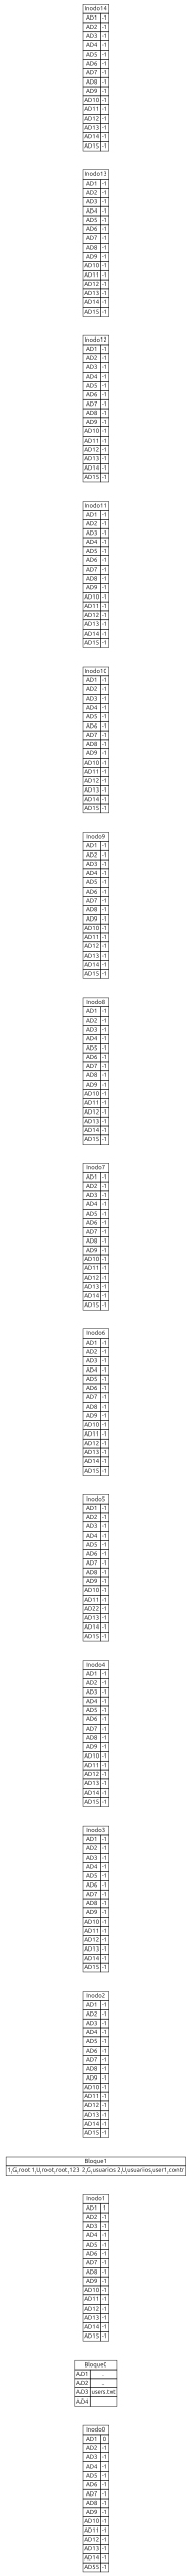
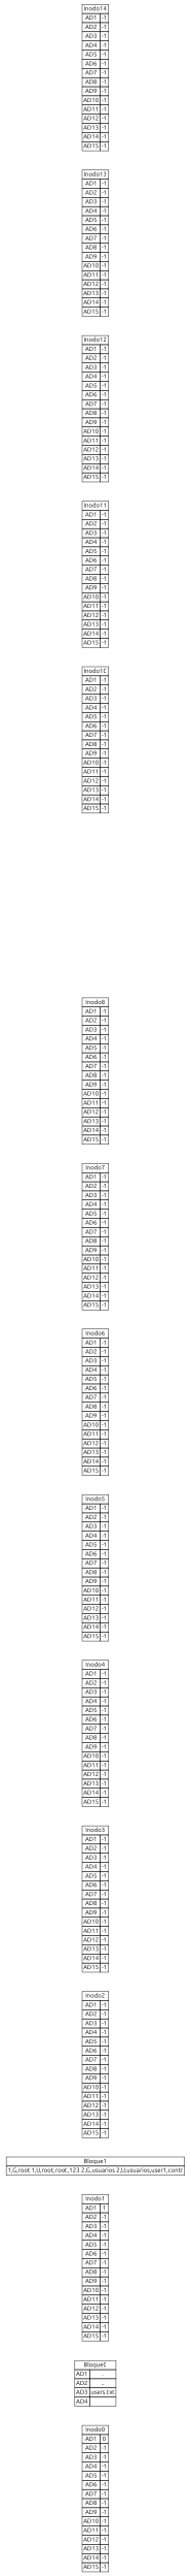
  digraph {
    nodesep=0.5
    rankdir=LR
    ranksep=1
    fontname=Ubuntu
    node [shape=plaintext fontname=Ubuntu]
-   n1 [label=< 				<table  border="0" cellborder="1" cellspacing="0"> 				<tr><td colspan="3" port='0'>Inodo0</td></tr><tr><td>AD1</td><td port='1'>0</td></tr><tr><td>AD2</td><td port='2'>-1</td></tr><tr><td>AD3</td><td port='3'>-1</td></tr><tr><td>AD4</td><td port='4'>-1</td></tr><tr><td>AD5</td><td port='5'>-1</td></tr><tr><td>AD6</td><td port='6'>-1</td></tr><tr><td>AD7</td><td port='7'>-1</td></tr><tr><td>AD8</td><td port='8'>-1</td></tr><tr><td>AD9</td><td port='9'>-1</td></tr><tr><td>AD10</td><td port='10'>-1</td></tr><tr><td>AD11</td><td port='11'>-1</td></tr><tr><td>AD12</td><td port='12'>-1</td></tr><tr><td>AD13</td><td port='13'>-1</td></tr><tr><td>AD14</td><td port='14'>-1</td></tr><tr><td>AD55</td><td port='15'>-1</td></tr></table> 			>]
+   n1 [label=< 				<table  border="0" cellborder="1" cellspacing="0"> 				<tr><td colspan="3" port='0'>Inodo0</td></tr><tr><td>AD1</td><td port='1'>0</td></tr><tr><td>AD2</td><td port='2'>-1</td></tr><tr><td>AD3</td><td port='3'>-1</td></tr><tr><td>AD4</td><td port='4'>-1</td></tr><tr><td>AD5</td><td port='5'>-1</td></tr><tr><td>AD6</td><td port='6'>-1</td></tr><tr><td>AD7</td><td port='7'>-1</td></tr><tr><td>AD8</td><td port='8'>-1</td></tr><tr><td>AD9</td><td port='9'>-1</td></tr><tr><td>AD10</td><td port='10'>-1</td></tr><tr><td>AD11</td><td port='11'>-1</td></tr><tr><td>AD12</td><td port='12'>-1</td></tr><tr><td>AD13</td><td port='13'>-1</td></tr><tr><td>AD14</td><td port='14'>-1</td></tr><tr><td>AD15</td><td port='15'>-1</td></tr></table> 			>]
    n2 [label=< 			<table  border="0" cellborder="1" cellspacing="0"> 			<tr><td colspan="3" port='0'>Bloque0</td></tr><tr><td>AD1</td><td port='1'>.</td></tr><tr><td>AD2</td><td port='2'>..</td></tr><tr><td>AD3</td><td port='3'>users.txt</td></tr><tr><td>AD4</td><td port='4'></td></tr></table> 				>]
    n3 [label=< 				<table  border="0" cellborder="1" cellspacing="0"> 				<tr><td colspan="3" port='0'>Inodo1</td></tr><tr><td>AD1</td><td port='1'>1</td></tr><tr><td>AD2</td><td port='2'>-1</td></tr><tr><td>AD3</td><td port='3'>-1</td></tr><tr><td>AD4</td><td port='4'>-1</td></tr><tr><td>AD5</td><td port='5'>-1</td></tr><tr><td>AD6</td><td port='6'>-1</td></tr><tr><td>AD7</td><td port='7'>-1</td></tr><tr><td>AD8</td><td port='8'>-1</td></tr><tr><td>AD9</td><td port='9'>-1</td></tr><tr><td>AD10</td><td port='10'>-1</td></tr><tr><td>AD11</td><td port='11'>-1</td></tr><tr><td>AD12</td><td port='12'>-1</td></tr><tr><td>AD13</td><td port='13'>-1</td></tr><tr><td>AD14</td><td port='14'>-1</td></tr><tr><td>AD15</td><td port='15'>-1</td></tr></table> 			>]
    n4 [label=< 				<table  border="0" cellborder="1" cellspacing="0"> 				<tr><td colspan="3" port='0'>Bloque1</td></tr><tr><td port='2'>1,G,root 1,U,root,root,123 2,G,usuarios 2,U,usuarios,user1,contr</td></tr></table> 					>]
    n5 [label=< 				<table  border="0" cellborder="1" cellspacing="0"> 				<tr><td colspan="3" port='0'>Inodo2</td></tr><tr><td>AD1</td><td port='1'>-1</td></tr><tr><td>AD2</td><td port='2'>-1</td></tr><tr><td>AD3</td><td port='3'>-1</td></tr><tr><td>AD4</td><td port='4'>-1</td></tr><tr><td>AD5</td><td port='5'>-1</td></tr><tr><td>AD6</td><td port='6'>-1</td></tr><tr><td>AD7</td><td port='7'>-1</td></tr><tr><td>AD8</td><td port='8'>-1</td></tr><tr><td>AD9</td><td port='9'>-1</td></tr><tr><td>AD10</td><td port='10'>-1</td></tr><tr><td>AD11</td><td port='11'>-1</td></tr><tr><td>AD12</td><td port='12'>-1</td></tr><tr><td>AD13</td><td port='13'>-1</td></tr><tr><td>AD14</td><td port='14'>-1</td></tr><tr><td>AD15</td><td port='15'>-1</td></tr></table> 			>]
    n6 [label=< 				<table  border="0" cellborder="1" cellspacing="0"> 				<tr><td colspan="3" port='0'>Inodo3</td></tr><tr><td>AD1</td><td port='1'>-1</td></tr><tr><td>AD2</td><td port='2'>-1</td></tr><tr><td>AD3</td><td port='3'>-1</td></tr><tr><td>AD4</td><td port='4'>-1</td></tr><tr><td>AD5</td><td port='5'>-1</td></tr><tr><td>AD6</td><td port='6'>-1</td></tr><tr><td>AD7</td><td port='7'>-1</td></tr><tr><td>AD8</td><td port='8'>-1</td></tr><tr><td>AD9</td><td port='9'>-1</td></tr><tr><td>AD10</td><td port='10'>-1</td></tr><tr><td>AD11</td><td port='11'>-1</td></tr><tr><td>AD12</td><td port='12'>-1</td></tr><tr><td>AD13</td><td port='13'>-1</td></tr><tr><td>AD14</td><td port='14'>-1</td></tr><tr><td>AD15</td><td port='15'>-1</td></tr></table> 			>]
    n7 [label=< 				<table  border="0" cellborder="1" cellspacing="0"> 				<tr><td colspan="3" port='0'>Inodo4</td></tr><tr><td>AD1</td><td port='1'>-1</td></tr><tr><td>AD2</td><td port='2'>-1</td></tr><tr><td>AD3</td><td port='3'>-1</td></tr><tr><td>AD4</td><td port='4'>-1</td></tr><tr><td>AD5</td><td port='5'>-1</td></tr><tr><td>AD6</td><td port='6'>-1</td></tr><tr><td>AD7</td><td port='7'>-1</td></tr><tr><td>AD8</td><td port='8'>-1</td></tr><tr><td>AD9</td><td port='9'>-1</td></tr><tr><td>AD10</td><td port='10'>-1</td></tr><tr><td>AD11</td><td port='11'>-1</td></tr><tr><td>AD12</td><td port='12'>-1</td></tr><tr><td>AD13</td><td port='13'>-1</td></tr><tr><td>AD14</td><td port='14'>-1</td></tr><tr><td>AD15</td><td port='15'>-1</td></tr></table> 			>]
-   n8 [label=< 				<table  border="0" cellborder="1" cellspacing="0"> 				<tr><td colspan="3" port='0'>Inodo5</td></tr><tr><td>AD1</td><td port='1'>-1</td></tr><tr><td>AD2</td><td port='2'>-1</td></tr><tr><td>AD3</td><td port='3'>-1</td></tr><tr><td>AD4</td><td port='4'>-1</td></tr><tr><td>AD5</td><td port='5'>-1</td></tr><tr><td>AD6</td><td port='6'>-1</td></tr><tr><td>AD7</td><td port='7'>-1</td></tr><tr><td>AD8</td><td port='8'>-1</td></tr><tr><td>AD9</td><td port='9'>-1</td></tr><tr><td>AD10</td><td port='10'>-1</td></tr><tr><td>AD11</td><td port='11'>-1</td></tr><tr><td>AD22</td><td port='12'>-1</td></tr><tr><td>AD13</td><td port='13'>-1</td></tr><tr><td>AD14</td><td port='14'>-1</td></tr><tr><td>AD15</td><td port='15'>-1</td></tr></table> 			>]
+   n8 [label=< 				<table  border="0" cellborder="1" cellspacing="0"> 				<tr><td colspan="3" port='0'>Inodo5</td></tr><tr><td>AD1</td><td port='1'>-1</td></tr><tr><td>AD2</td><td port='2'>-1</td></tr><tr><td>AD3</td><td port='3'>-1</td></tr><tr><td>AD4</td><td port='4'>-1</td></tr><tr><td>AD5</td><td port='5'>-1</td></tr><tr><td>AD6</td><td port='6'>-1</td></tr><tr><td>AD7</td><td port='7'>-1</td></tr><tr><td>AD8</td><td port='8'>-1</td></tr><tr><td>AD9</td><td port='9'>-1</td></tr><tr><td>AD10</td><td port='10'>-1</td></tr><tr><td>AD11</td><td port='11'>-1</td></tr><tr><td>AD12</td><td port='12'>-1</td></tr><tr><td>AD13</td><td port='13'>-1</td></tr><tr><td>AD14</td><td port='14'>-1</td></tr><tr><td>AD15</td><td port='15'>-1</td></tr></table> 			>]
    n9 [label=< 				<table  border="0" cellborder="1" cellspacing="0"> 				<tr><td colspan="3" port='0'>Inodo6</td></tr><tr><td>AD1</td><td port='1'>-1</td></tr><tr><td>AD2</td><td port='2'>-1</td></tr><tr><td>AD3</td><td port='3'>-1</td></tr><tr><td>AD4</td><td port='4'>-1</td></tr><tr><td>AD5</td><td port='5'>-1</td></tr><tr><td>AD6</td><td port='6'>-1</td></tr><tr><td>AD7</td><td port='7'>-1</td></tr><tr><td>AD8</td><td port='8'>-1</td></tr><tr><td>AD9</td><td port='9'>-1</td></tr><tr><td>AD10</td><td port='10'>-1</td></tr><tr><td>AD11</td><td port='11'>-1</td></tr><tr><td>AD12</td><td port='12'>-1</td></tr><tr><td>AD13</td><td port='13'>-1</td></tr><tr><td>AD14</td><td port='14'>-1</td></tr><tr><td>AD15</td><td port='15'>-1</td></tr></table> 			>]
    n10 [label=< 				<table  border="0" cellborder="1" cellspacing="0"> 				<tr><td colspan="3" port='0'>Inodo7</td></tr><tr><td>AD1</td><td port='1'>-1</td></tr><tr><td>AD2</td><td port='2'>-1</td></tr><tr><td>AD3</td><td port='3'>-1</td></tr><tr><td>AD4</td><td port='4'>-1</td></tr><tr><td>AD5</td><td port='5'>-1</td></tr><tr><td>AD6</td><td port='6'>-1</td></tr><tr><td>AD7</td><td port='7'>-1</td></tr><tr><td>AD8</td><td port='8'>-1</td></tr><tr><td>AD9</td><td port='9'>-1</td></tr><tr><td>AD10</td><td port='10'>-1</td></tr><tr><td>AD11</td><td port='11'>-1</td></tr><tr><td>AD12</td><td port='12'>-1</td></tr><tr><td>AD13</td><td port='13'>-1</td></tr><tr><td>AD14</td><td port='14'>-1</td></tr><tr><td>AD15</td><td port='15'>-1</td></tr></table> 			>]
    n11 [label=< 				<table  border="0" cellborder="1" cellspacing="0"> 				<tr><td colspan="3" port='0'>Inodo8</td></tr><tr><td>AD1</td><td port='1'>-1</td></tr><tr><td>AD2</td><td port='2'>-1</td></tr><tr><td>AD3</td><td port='3'>-1</td></tr><tr><td>AD4</td><td port='4'>-1</td></tr><tr><td>AD5</td><td port='5'>-1</td></tr><tr><td>AD6</td><td port='6'>-1</td></tr><tr><td>AD7</td><td port='7'>-1</td></tr><tr><td>AD8</td><td port='8'>-1</td></tr><tr><td>AD9</td><td port='9'>-1</td></tr><tr><td>AD10</td><td port='10'>-1</td></tr><tr><td>AD11</td><td port='11'>-1</td></tr><tr><td>AD12</td><td port='12'>-1</td></tr><tr><td>AD13</td><td port='13'>-1</td></tr><tr><td>AD14</td><td port='14'>-1</td></tr><tr><td>AD15</td><td port='15'>-1</td></tr></table> 			>]
-   n12 [label=< 				<table  border="0" cellborder="1" cellspacing="0"> 				<tr><td colspan="3" port='0'>Inodo9</td></tr><tr><td>AD1</td><td port='1'>-1</td></tr><tr><td>AD2</td><td port='2'>-1</td></tr><tr><td>AD3</td><td port='3'>-1</td></tr><tr><td>AD4</td><td port='4'>-1</td></tr><tr><td>AD5</td><td port='5'>-1</td></tr><tr><td>AD6</td><td port='6'>-1</td></tr><tr><td>AD7</td><td port='7'>-1</td></tr><tr><td>AD8</td><td port='8'>-1</td></tr><tr><td>AD9</td><td port='9'>-1</td></tr><tr><td>AD10</td><td port='10'>-1</td></tr><tr><td>AD11</td><td port='11'>-1</td></tr><tr><td>AD12</td><td port='12'>-1</td></tr><tr><td>AD13</td><td port='13'>-1</td></tr><tr><td>AD14</td><td port='14'>-1</td></tr><tr><td>AD15</td><td port='15'>-1</td></tr></table> 			>]
    n13 [label=< 				<table  border="0" cellborder="1" cellspacing="0"> 				<tr><td colspan="3" port='0'>Inodo10</td></tr><tr><td>AD1</td><td port='1'>-1</td></tr><tr><td>AD2</td><td port='2'>-1</td></tr><tr><td>AD3</td><td port='3'>-1</td></tr><tr><td>AD4</td><td port='4'>-1</td></tr><tr><td>AD5</td><td port='5'>-1</td></tr><tr><td>AD6</td><td port='6'>-1</td></tr><tr><td>AD7</td><td port='7'>-1</td></tr><tr><td>AD8</td><td port='8'>-1</td></tr><tr><td>AD9</td><td port='9'>-1</td></tr><tr><td>AD10</td><td port='10'>-1</td></tr><tr><td>AD11</td><td port='11'>-1</td></tr><tr><td>AD12</td><td port='12'>-1</td></tr><tr><td>AD13</td><td port='13'>-1</td></tr><tr><td>AD14</td><td port='14'>-1</td></tr><tr><td>AD15</td><td port='15'>-1</td></tr></table> 			>]
    n14 [label=< 				<table  border="0" cellborder="1" cellspacing="0"> 				<tr><td colspan="3" port='0'>Inodo11</td></tr><tr><td>AD1</td><td port='1'>-1</td></tr><tr><td>AD2</td><td port='2'>-1</td></tr><tr><td>AD3</td><td port='3'>-1</td></tr><tr><td>AD4</td><td port='4'>-1</td></tr><tr><td>AD5</td><td port='5'>-1</td></tr><tr><td>AD6</td><td port='6'>-1</td></tr><tr><td>AD7</td><td port='7'>-1</td></tr><tr><td>AD8</td><td port='8'>-1</td></tr><tr><td>AD9</td><td port='9'>-1</td></tr><tr><td>AD10</td><td port='10'>-1</td></tr><tr><td>AD11</td><td port='11'>-1</td></tr><tr><td>AD12</td><td port='12'>-1</td></tr><tr><td>AD13</td><td port='13'>-1</td></tr><tr><td>AD14</td><td port='14'>-1</td></tr><tr><td>AD15</td><td port='15'>-1</td></tr></table> 			>]
    n15 [label=< 				<table  border="0" cellborder="1" cellspacing="0"> 				<tr><td colspan="3" port='0'>Inodo12</td></tr><tr><td>AD1</td><td port='1'>-1</td></tr><tr><td>AD2</td><td port='2'>-1</td></tr><tr><td>AD3</td><td port='3'>-1</td></tr><tr><td>AD4</td><td port='4'>-1</td></tr><tr><td>AD5</td><td port='5'>-1</td></tr><tr><td>AD6</td><td port='6'>-1</td></tr><tr><td>AD7</td><td port='7'>-1</td></tr><tr><td>AD8</td><td port='8'>-1</td></tr><tr><td>AD9</td><td port='9'>-1</td></tr><tr><td>AD10</td><td port='10'>-1</td></tr><tr><td>AD11</td><td port='11'>-1</td></tr><tr><td>AD12</td><td port='12'>-1</td></tr><tr><td>AD13</td><td port='13'>-1</td></tr><tr><td>AD14</td><td port='14'>-1</td></tr><tr><td>AD15</td><td port='15'>-1</td></tr></table> 			>]
    n16 [label=< 				<table  border="0" cellborder="1" cellspacing="0"> 				<tr><td colspan="3" port='0'>Inodo13</td></tr><tr><td>AD1</td><td port='1'>-1</td></tr><tr><td>AD2</td><td port='2'>-1</td></tr><tr><td>AD3</td><td port='3'>-1</td></tr><tr><td>AD4</td><td port='4'>-1</td></tr><tr><td>AD5</td><td port='5'>-1</td></tr><tr><td>AD6</td><td port='6'>-1</td></tr><tr><td>AD7</td><td port='7'>-1</td></tr><tr><td>AD8</td><td port='8'>-1</td></tr><tr><td>AD9</td><td port='9'>-1</td></tr><tr><td>AD10</td><td port='10'>-1</td></tr><tr><td>AD11</td><td port='11'>-1</td></tr><tr><td>AD12</td><td port='12'>-1</td></tr><tr><td>AD13</td><td port='13'>-1</td></tr><tr><td>AD14</td><td port='14'>-1</td></tr><tr><td>AD15</td><td port='15'>-1</td></tr></table> 			>]
    n17 [label=< 				<table  border="0" cellborder="1" cellspacing="0"> 				<tr><td colspan="3" port='0'>Inodo14</td></tr><tr><td>AD1</td><td port='1'>-1</td></tr><tr><td>AD2</td><td port='2'>-1</td></tr><tr><td>AD3</td><td port='3'>-1</td></tr><tr><td>AD4</td><td port='4'>-1</td></tr><tr><td>AD5</td><td port='5'>-1</td></tr><tr><td>AD6</td><td port='6'>-1</td></tr><tr><td>AD7</td><td port='7'>-1</td></tr><tr><td>AD8</td><td port='8'>-1</td></tr><tr><td>AD9</td><td port='9'>-1</td></tr><tr><td>AD10</td><td port='10'>-1</td></tr><tr><td>AD11</td><td port='11'>-1</td></tr><tr><td>AD12</td><td port='12'>-1</td></tr><tr><td>AD13</td><td port='13'>-1</td></tr><tr><td>AD14</td><td port='14'>-1</td></tr><tr><td>AD15</td><td port='15'>-1</td></tr></table> 			>]
  }
